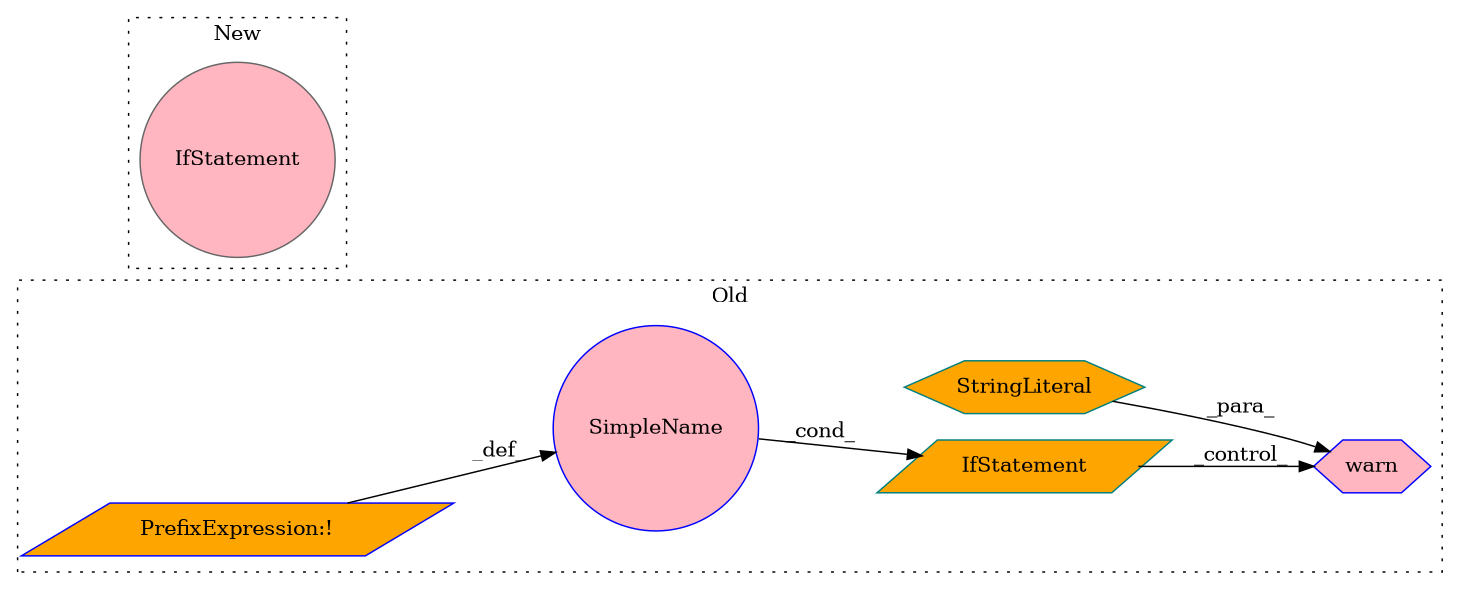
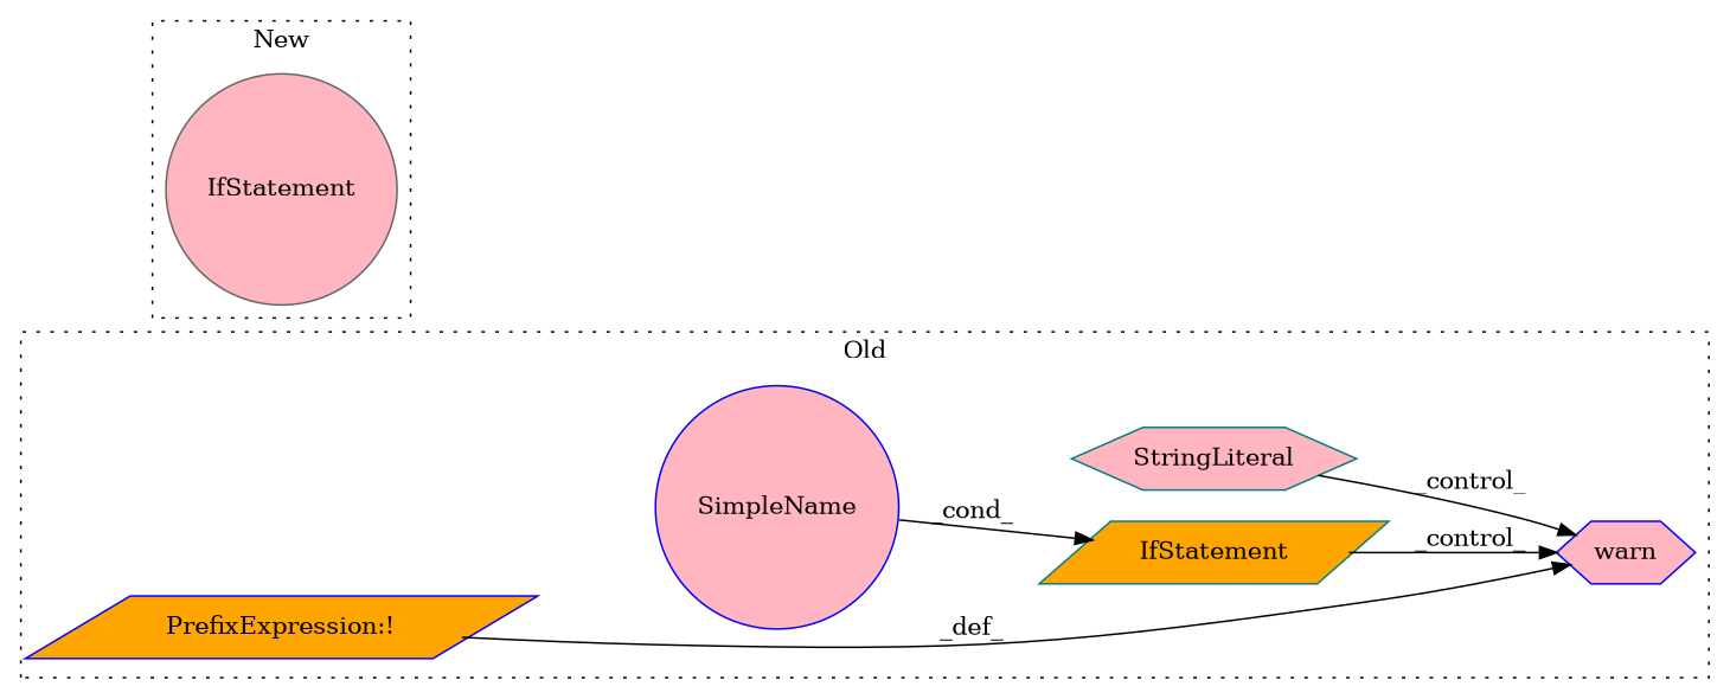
  digraph {
    rankdir=LR
    node [a=25 color=blue fillcolor=lightpink l="4,2" shape=hexagon style=filled]
    n1 [a=32 l="5,1" label=warn s="3089,3263"]
-   n2 [a=45 color=teal fillcolor=orange l=169 label=StringLiteral s=3094]
+   n2 [a=45 color=teal l=169 label=StringLiteral s=3094]
    n3 [color=teal fillcolor=orange label=IfStatement s="3055,3070" shape=parallelogram]
    n4 [a=42 label=SimpleName shape=circle l=""]
    n5 [a=38 fillcolor=orange l=1 label="PrefixExpression:!" s=3059 shape=parallelogram]
    n6 [color=gray40 label=IfStatement s="3071,3094" shape=circle]
    subgraph cluster_1 {
      label=Old
      style=dotted
      n1
      n2
      n3
      n4
      n5
    }
    subgraph cluster_2 {
      label=New
      style=dotted
      n6
    }
-   n2 -> n1 [label=_para_]
+   n2 -> n1 [label=_control_]
    n3 -> n1 [label=_control_]
    n4 -> n3 [label=_cond_]
-   n5 -> n4 [label=_def_]
+   n5 -> n1 [label=_def_]
  }
